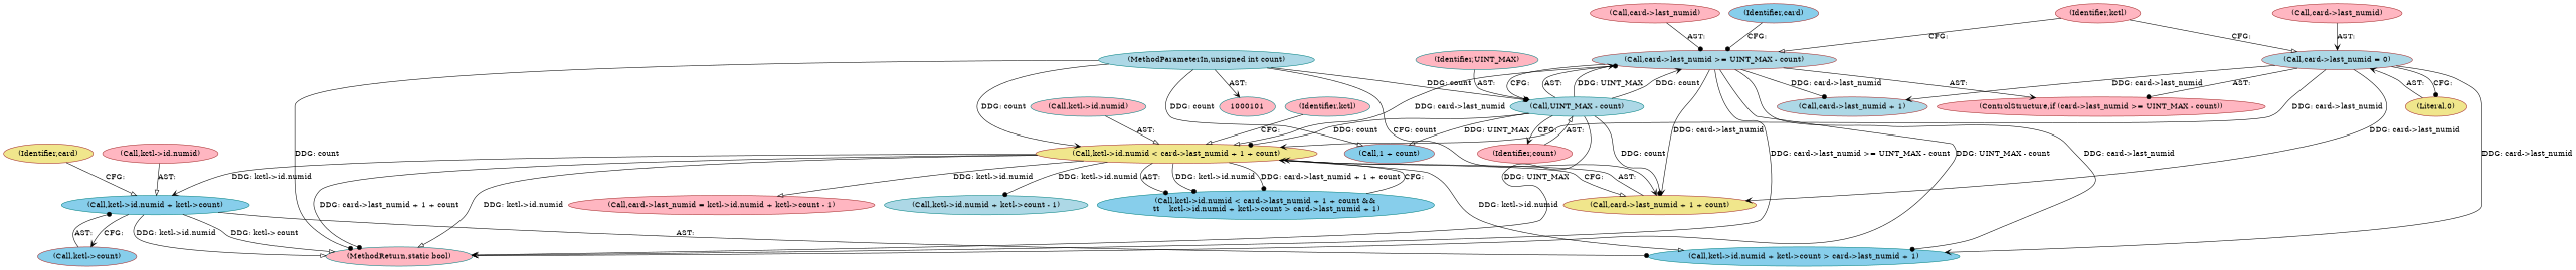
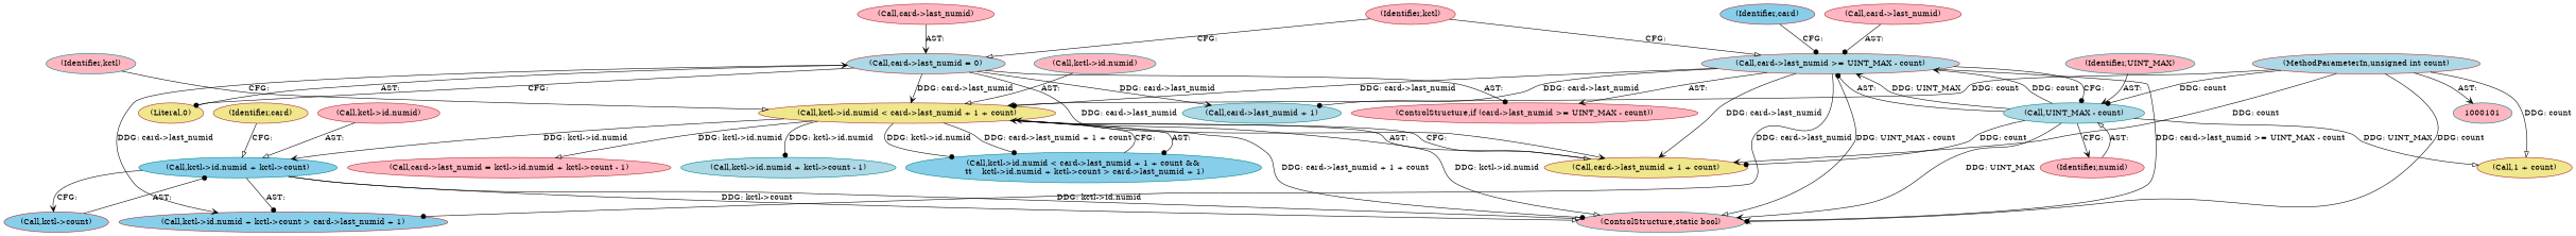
  digraph {
    node [color=brown fillcolor=lightpink style=filled]
    edge [arrowhead=vee]
    n1 [color=teal fillcolor=skyblue label="(Call,kctl->id.numid + kctl->count)"]
    n2 [fillcolor=skyblue label="(Call,kctl->count)"]
-   n3 [color=teal label="(MethodReturn,static bool)"]
-   n4 [color=teal fillcolor=skyblue label="(Call,kctl->id.numid + kctl->count > card->last_numid + 1)"]
+   n3 [color=teal label="(ControlStructure,static bool)"]
+   n4 [fillcolor=skyblue label="(Call,kctl->id.numid + kctl->count > card->last_numid + 1)"]
    n5 [fillcolor=khaki label="(Call,kctl->id.numid < card->last_numid + 1 + count)"]
    n6 [label="(Call,card->last_numid = kctl->id.numid + kctl->count - 1)"]
    n7 [fillcolor=khaki label="(Call,card->last_numid + 1 + count)"]
    n8 [color=teal fillcolor=lightblue label="(Call,kctl->id.numid + kctl->count - 1)"]
    n9 [color=teal fillcolor=skyblue label="(Call,kctl->id.numid < card->last_numid + 1 + count &&\n \t\t    kctl->id.numid + kctl->count > card->last_numid + 1)"]
    n10 [fillcolor=lightblue label="(Call,card->last_numid >= UINT_MAX - count)"]
    n11 [color=teal fillcolor=lightblue label="(Call,UINT_MAX - count)"]
    n12 [label="(ControlStructure,if (card->last_numid >= UINT_MAX - count))"]
-   n13 [fillcolor=lightblue label="(Call,card->last_numid + 1)"]
-   n14 [label="(Identifier,count)"]
-   n15 [fillcolor=skyblue label="(Call,1 + count)"]
-   n16 [color=teal fillcolor=lightblue label="(MethodParameterIn,unsigned int count)"]
+   n13 [color=teal fillcolor=lightblue label="(Call,card->last_numid + 1)"]
+   n14 [label="(Identifier,numid)"]
+   n15 [fillcolor=khaki label="(Call,1 + count)"]
+   n16 [fillcolor=lightblue label="(MethodParameterIn,unsigned int count)"]
    1000101 [color=teal]
    n18 [fillcolor=lightblue label="(Call,card->last_numid = 0)"]
    n19 [fillcolor=khaki label="(Literal,0)"]
    n20 [label="(Call,card->last_numid)"]
    n21 [fillcolor=skyblue label="(Identifier,card)"]
    n22 [label="(Identifier,kctl)"]
    n23 [label="(Call,card->last_numid)"]
    n24 [color=teal label="(Call,kctl->id.numid)"]
    n25 [fillcolor=khaki label="(Identifier,card)"]
    n26 [label="(Call,kctl->id.numid)"]
    n27 [color=teal label="(Identifier,UINT_MAX)"]
    n28 [color=teal label="(Identifier,kctl)"]
    n1 -> n2 [label="CFG: "]
    n1 -> n3 [arrowhead=onormal label="DDG: kctl->count"]
    n1 -> n3 [arrowhead=onormal label="DDG: kctl->id.numid"]
    n1 -> n4 [arrowhead=dot label="AST: "]
    n2 -> n1 [arrowhead=dot label="AST: "]
    n5 -> n1 [label="DDG: kctl->id.numid"]
    n5 -> n3 [arrowhead=onormal label="DDG: kctl->id.numid"]
    n5 -> n3 [arrowhead=dot label="DDG: card->last_numid + 1 + count"]
-   n5 -> n4 [arrowhead=onormal label="DDG: kctl->id.numid"]
    n5 -> n6 [arrowhead=onormal label="DDG: kctl->id.numid"]
    n5 -> n7 [arrowhead=onormal label="CFG: "]
    n5 -> n8 [arrowhead=dot label="DDG: kctl->id.numid"]
    n5 -> n9 [arrowhead=dot label="AST: "]
    n5 -> n9 [arrowhead=dot label="DDG: kctl->id.numid"]
    n5 -> n9 [arrowhead=dot label="DDG: card->last_numid + 1 + count"]
    n7 -> n5 [label="AST: "]
    n9 -> n5 [label="CFG: "]
    n10 -> n3 [label="DDG: card->last_numid >= UINT_MAX - count"]
    n10 -> n3 [arrowhead=onormal label="DDG: UINT_MAX - count"]
    n10 -> n4 [arrowhead=dot label="DDG: card->last_numid"]
-   n10 -> n5 [arrowhead=onormal label="DDG: card->last_numid"]
+   n10 -> n5 [arrowhead=dot label="DDG: card->last_numid"]
    n10 -> n7 [label="DDG: card->last_numid"]
    n10 -> n11 [arrowhead=dot label="CFG: "]
    n10 -> n12 [label="AST: "]
    n10 -> n13 [arrowhead=dot label="DDG: card->last_numid"]
    n11 -> n3 [label="DDG: UINT_MAX"]
-   n11 -> n5 [arrowhead=dot label="DDG: count"]
    n11 -> n7 [arrowhead=dot label="DDG: count"]
    n11 -> n10 [arrowhead=dot label="AST: "]
    n11 -> n10 [label="DDG: UINT_MAX"]
    n11 -> n10 [label="DDG: count"]
    n11 -> n14 [label="CFG: "]
    n11 -> n15 [arrowhead=onormal label="DDG: UINT_MAX"]
    n14 -> n11 [arrowhead=onormal label="AST: "]
    n16 -> n3 [arrowhead=dot label="DDG: count"]
    n16 -> n5 [label="DDG: count"]
-   n16 -> n7 [label="CFG: count"]
+   n16 -> n7 [label="DDG: count"]
    n16 -> n11 [arrowhead=dot label="DDG: count"]
    n16 -> n15 [arrowhead=onormal label="DDG: count"]
    n16 -> 1000101 [label="AST: "]
    n18 -> n4 [label="DDG: card->last_numid"]
    n18 -> n5 [label="DDG: card->last_numid"]
    n18 -> n7 [label="DDG: card->last_numid"]
    n18 -> n12 [arrowhead=dot label="AST: "]
    n18 -> n13 [label="DDG: card->last_numid"]
    n18 -> n19 [arrowhead=dot label="CFG: "]
    n19 -> n18 [label="AST: "]
    n20 -> n10 [arrowhead=dot label="AST: "]
    n21 -> n10 [arrowhead=dot label="CFG: "]
    n22 -> n10 [arrowhead=onormal label="CFG: "]
    n22 -> n18 [arrowhead=onormal label="CFG: "]
    n23 -> n18 [label="AST: "]
    n24 -> n5 [arrowhead=onormal label="AST: "]
    n25 -> n1 [arrowhead=onormal label="CFG: "]
    n26 -> n1 [arrowhead=onormal label="AST: "]
    n27 -> n11 [label="AST: "]
    n28 -> n5 [arrowhead=onormal label="CFG: "]
  }
